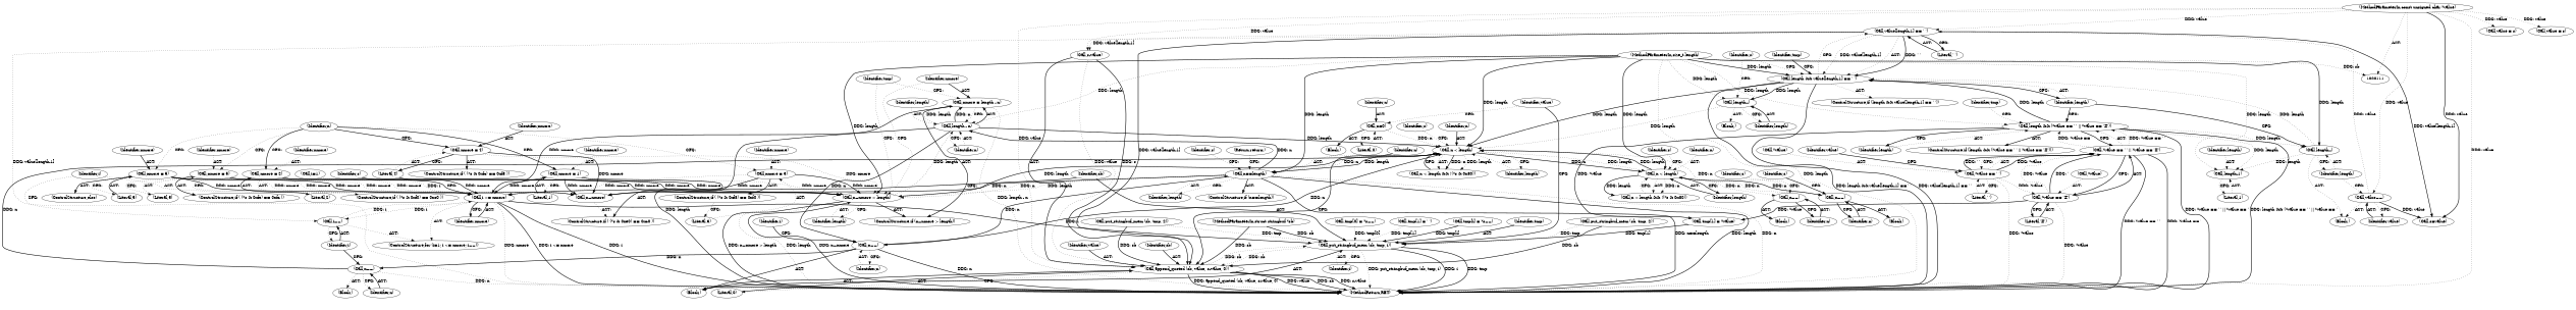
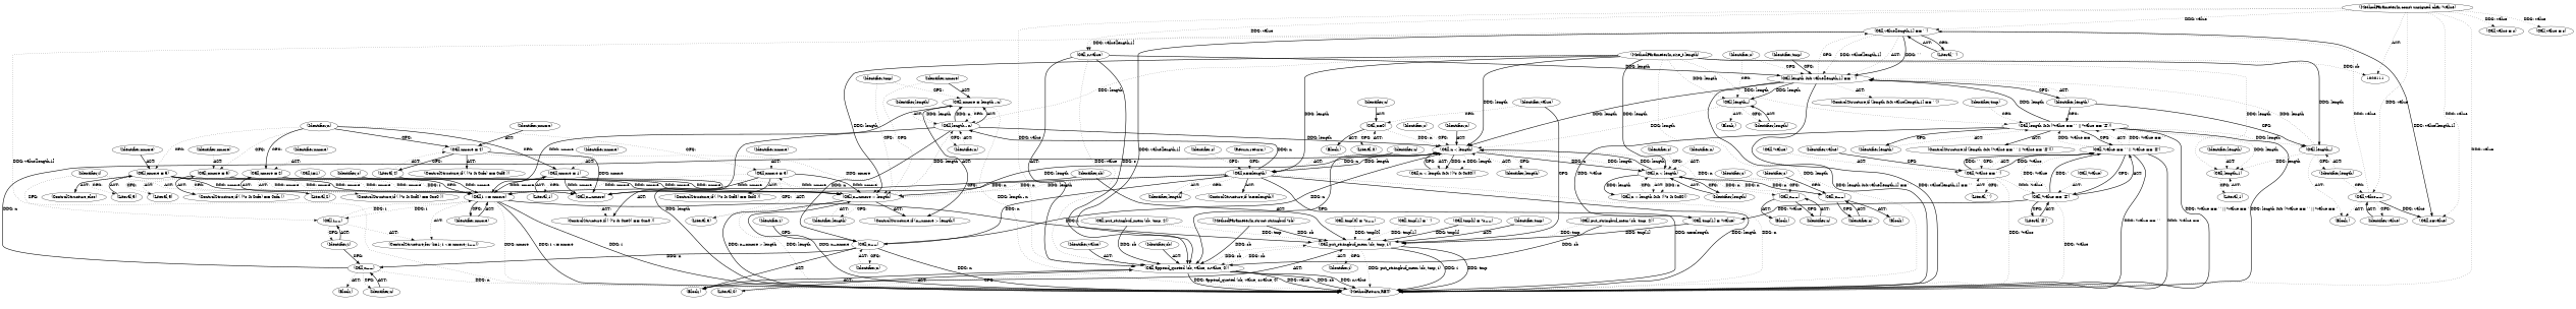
  digraph {
    edge [style=dotted]
    n1 [label="(Call,nmore = length - n)"]
    n2 [label="(Call,length - n)"]
    n3 [label="(Call,i <= nmore)"]
    n4 [label="(MethodReturn,RET)"]
    n5 [label="(ControlStructure,if (n+nmore > length))"]
    n6 [label="(Call,n < length)"]
    n7 [label="(Call,n++)"]
    n8 [label="(Identifier,n)"]
    n9 [label="(Call,i++)"]
    n10 [label="(Call,put_stringbuf_mem (sb, tmp, i))"]
    n11 [label="(Identifier,nmore)"]
    n12 [label="(ControlStructure,for (i=1; i <= nmore; i++))"]
    n13 [label="(Call,n==length)"]
    n14 [label="(Call,n < length)"]
    n15 [label="(Call,n < length && !(*s & 0x80))"]
    n16 [label="(Identifier,length)"]
    n17 [label="(Call,n++)"]
    n18 [label="(Block,)"]
    n19 [label="(Identifier,n)"]
    n20 [label="(Call,n+nmore > length)"]
    n21 [label="(Identifier,length)"]
    n22 [label="(Call,n+nmore)"]
    n23 [label="(Identifier,length)"]
    n24 [label="(ControlStructure,if (n==length))"]
    n25 [label="(ControlStructure,if ( (*s & 0xe0) == 0xc0 ))"]
    n26 [label="(Call,n++)"]
    n27 [label="(Call,n++)"]
    n28 [label="(Identifier,length)"]
    n29 [label="(Call,n < length && !(*s & 0x80))"]
    n30 [label="(Call,n=0)"]
    n31 [label="(Literal,0)"]
    n32 [label="(Block,)"]
    n33 [label="(Identifier,n)"]
    n34 [label="(Block,)"]
    n35 [label="(Block,)"]
    n36 [label="(Identifier,n)"]
    n37 [label="(Identifier,n)"]
    n38 [label="(Block,)"]
    n39 [label="(MethodParameterIn,size_t length)"]
    n40 [label="(Call,length--)"]
    n41 [label="(Call,length && value[length-1] == ' ')"]
    n42 [label="(Call,length-1)"]
    n43 [label="(Call,length && (*value == ' ' || *value == '#'))"]
    n44 [label="(Call,length--)"]
    1000111
    n46 [label="(Identifier,length)"]
    n47 [label="(Block,)"]
    n48 [label="(Call,value[length-1] == ' ')"]
    n49 [label="(ControlStructure,if (length && value[length-1] == ' '))"]
    n50 [label="(Identifier,length)"]
    n51 [label="(Literal,1)"]
    n52 [label="(Call,*value == ' ' || *value == '#')"]
    n53 [label="(Identifier,length)"]
    n54 [label="(ControlStructure,if (length && (*value == ' ' || *value == '#')))"]
    n55 [label="(Call,tmp[1] = *value)"]
    n56 [label="(Identifier,length)"]
    n57 [label="(Block,)"]
    n58 [label="(Call,append_quoted (sb, value, s-value, 0))"]
    n59 [label="(Literal,' ')"]
    n60 [label="(Call,s-value)"]
    n61 [label="(Call,s=value)"]
    n62 [label="(Call,*value == ' ')"]
    n63 [label="(Call,*value == '#')"]
    n64 [label="(Literal,' ')"]
    n65 [label="(Literal,'#')"]
    n66 [label="(Call,value++)"]
    n67 [label="(Literal,0)"]
    n68 [label="(Identifier,value)"]
    n69 [label="(MethodParameterIn,const unsigned char *value)"]
    n70 [label="(Call,value = s)"]
    n71 [label="(Call,value = s)"]
    n72 [label="(Call,nmore = 5)"]
    n73 [label="(ControlStructure,else)"]
    n74 [label="(Literal,5)"]
    n75 [label="(Call,nmore = 5)"]
    n76 [label="(Literal,5)"]
    n77 [label="(ControlStructure,if ( (*s & 0xfe) == 0xfc ))"]
    n78 [label="(Call,nmore = 4)"]
    n79 [label="(ControlStructure,if ( (*s & 0xfc) == 0xf8 ))"]
    n80 [label="(Literal,4)"]
    n81 [label="(Call,nmore = 2)"]
    n82 [label="(Literal,2)"]
    n83 [label="(ControlStructure,if ( (*s & 0xf0) == 0xe0 ))"]
    n84 [label="(Call,nmore = 1)"]
    n85 [label="(Literal,1)"]
    n86 [label="(Call,nmore = 3)"]
    n87 [label="(Literal,3)"]
    n88 [label="(ControlStructure,if ( (*s & 0xf8) == 0xf0 ))"]
    n89 [label="(Identifier,i)"]
    n90 [label="(Identifier,i)"]
    n91 [label="(Identifier,value)"]
    n92 [label="(Identifier,nmore)"]
    n93 [label="(Identifier,length)"]
    n94 [label="(Identifier,s)"]
    n95 [label="(Identifier,nmore)"]
    n96 [label="(Identifier,n)"]
    n97 [label="(Identifier,s)"]
    n98 [label="(Call,tmp[i] = *s++)"]
    n99 [label="(Identifier,s)"]
    n100 [label="(Call,i=1)"]
    n101 [label="(Identifier,sb)"]
    n102 [label="(Call,put_stringbuf_mem (sb, tmp, 2))"]
    n103 [label="(Identifier,n)"]
    n104 [label="(Identifier,nmore)"]
    n105 [label="(Identifier,n)"]
    n106 [label="(Identifier,tmp)"]
    n107 [label="(Identifier,s)"]
    n108 [label="(Call,tmp[0] = *s++)"]
    n109 [label="(Identifier,tmp)"]
    n110 [label="(Identifier,i)"]
    n111 [label="(Identifier,s)"]
    n112 [label="(Call,tmp[1] = ' ')"]
    n113 [label="(Return,return;)"]
    n114 [label="(Identifier,s)"]
    n115 [label="(Identifier,length)"]
    n116 [label="(Identifier,nmore)"]
    n117 [label="(Call,*value)"]
    n118 [label="(Identifier,n)"]
    n119 [label="(Identifier,nmore)"]
    n120 [label="(Identifier,n)"]
    n121 [label="(Identifier,value)"]
    n122 [label="(Identifier,nmore)"]
    n123 [label="(Identifier,sb)"]
    n124 [label="(Identifier,s)"]
    n125 [label="(Call,put_stringbuf_mem (sb, tmp, 2))"]
    n126 [label="(Identifier,i)"]
    n127 [label="(Call,*value)"]
    n128 [label="(Identifier,nmore)"]
    n129 [label="(MethodParameterIn,struct stringbuf *sb)"]
    n130 [label="(Identifier,tmp)"]
    n131 [label="(Identifier,tmp)"]
    n132 [label="(Identifier,value)"]
    n1 -> n2 [label="CFG: "]
    n1 -> n3 [label="DDG: nmore" style=bold]
    n1 -> n4 [label="DDG: length - n"]
    n1 -> n5 [label="AST: " style=bold]
    n2 -> n1 [label="AST: " style=bold]
    n2 -> n1 [label="DDG: length"]
    n2 -> n1 [label="DDG: n" style=bold]
    n2 -> n4 [label="DDG: length" style=bold]
    n2 -> n6 [label="DDG: length" style=bold]
    n2 -> n7 [label="DDG: n" style=bold]
    n2 -> n8 [label="CFG: "]
    n3 -> n4 [label="DDG: nmore"]
    n3 -> n4 [label="DDG: i <= nmore" style=bold]
    n3 -> n4 [label="DDG: i" style=bold]
    n3 -> n9 [label="DDG: i"]
    n3 -> n10 [label="DDG: i" style=bold]
    n3 -> n11 [label="CFG: " style=bold]
    n3 -> n12 [label="AST: "]
    n6 -> n13 [label="DDG: n"]
    n6 -> n13 [label="DDG: length" style=bold]
    n6 -> n14 [label="DDG: n" style=bold]
    n6 -> n14 [label="DDG: length"]
    n6 -> n15 [label="AST: "]
    n6 -> n15 [label="DDG: n" style=bold]
    n6 -> n15 [label="DDG: length"]
    n6 -> n16 [label="CFG: "]
    n7 -> n4 [label="DDG: n" style=bold]
    n7 -> n6 [label="DDG: n" style=bold]
    n7 -> n17 [label="DDG: n" style=bold]
    n7 -> n18 [label="AST: " style=bold]
    n7 -> n19 [label="CFG: "]
    n8 -> n2 [label="AST: "]
    n9 -> n3 [label="DDG: i"]
    n9 -> n12 [label="AST: "]
    n9 -> n89 [label="CFG: "]
    n10 -> n4 [label="DDG: tmp" style=bold]
    n10 -> n4 [label="DDG: put_stringbuf_mem (sb, tmp, i)"]
    n10 -> n4 [label="DDG: i" style=bold]
    n10 -> n18 [label="AST: " style=bold]
    n10 -> n58 [label="DDG: sb"]
    n10 -> n90 [label="CFG: "]
    n11 -> n3 [label="AST: " style=bold]
    n13 -> n2 [label="DDG: n" style=bold]
    n13 -> n4 [label="DDG: n==length" style=bold]
    n13 -> n4 [label="DDG: length" style=bold]
    n13 -> n4 [label="DDG: n"]
    n13 -> n7 [label="DDG: n" style=bold]
    n13 -> n20 [label="DDG: n"]
    n13 -> n20 [label="DDG: length"]
    n13 -> n22 [label="DDG: n" style=bold]
    n13 -> n23 [label="CFG: "]
    n13 -> n24 [label="AST: " style=bold]
    n14 -> n6 [label="DDG: length" style=bold]
    n14 -> n26 [label="DDG: n"]
    n14 -> n27 [label="DDG: n" style=bold]
    n14 -> n28 [label="CFG: " style=bold]
    n14 -> n29 [label="AST: "]
    n14 -> n29 [label="DDG: n"]
    n14 -> n29 [label="DDG: length" style=bold]
    n15 -> n6 [label="CFG: " style=bold]
    n16 -> n6 [label="AST: "]
    n17 -> n4 [label="DDG: n"]
    n17 -> n6 [label="DDG: n" style=bold]
    n17 -> n33 [label="CFG: "]
    n17 -> n34 [label="AST: "]
    n19 -> n7 [label="AST: "]
    n20 -> n2 [label="DDG: length"]
    n20 -> n4 [label="DDG: n+nmore > length" style=bold]
    n20 -> n4 [label="DDG: length"]
    n20 -> n4 [label="DDG: n+nmore" style=bold]
    n20 -> n5 [label="AST: " style=bold]
    n20 -> n6 [label="DDG: length" style=bold]
    n20 -> n21 [label="CFG: "]
    n21 -> n20 [label="AST: "]
    n22 -> n25 [label="AST: "]
    n23 -> n13 [label="AST: "]
    n26 -> n6 [label="DDG: n"]
    n26 -> n35 [label="AST: " style=bold]
    n26 -> n36 [label="CFG: " style=bold]
    n27 -> n14 [label="DDG: n"]
    n27 -> n37 [label="CFG: " style=bold]
    n27 -> n38 [label="AST: " style=bold]
    n28 -> n14 [label="AST: " style=bold]
    n29 -> n14 [label="CFG: "]
    n30 -> n6 [label="DDG: n"]
    n30 -> n31 [label="CFG: "]
    n30 -> n32 [label="AST: " style=bold]
    n31 -> n30 [label="AST: "]
    n33 -> n17 [label="AST: " style=bold]
    n36 -> n26 [label="AST: " style=bold]
    n37 -> n27 [label="AST: " style=bold]
    n39 -> n2 [label="DDG: length"]
    n39 -> n4 [label="DDG: length"]
    n39 -> n6 [label="DDG: length" style=bold]
    n39 -> n13 [label="DDG: length" style=bold]
    n39 -> n14 [label="DDG: length" style=bold]
    n39 -> n20 [label="DDG: length" style=bold]
    n39 -> n40 [label="DDG: length"]
-   n39 -> n41 [label="DDG: length" style=bold]
+   n60 -> n41 [label="DDG: length" style=bold]
    n39 -> n42 [label="DDG: length"]
    n39 -> n43 [label="DDG: length"]
    n39 -> n44 [label="DDG: length" style=bold]
    n39 -> 1000111 [label="DDG: sb"]
    n40 -> n6 [label="DDG: length"]
    n40 -> n46 [label="CFG: "]
    n40 -> n47 [label="AST: "]
    n41 -> n4 [label="DDG: length && value[length-1] == ' '" style=bold]
    n41 -> n4 [label="DDG: value[length-1] == ' '" style=bold]
    n41 -> n6 [label="DDG: length" style=bold]
    n41 -> n40 [label="DDG: length" style=bold]
    n41 -> n48 [label="CFG: "]
    n41 -> n49 [label="AST: "]
    n41 -> n50 [label="CFG: " style=bold]
    n42 -> n51 [label="CFG: "]
    n43 -> n4 [label="DDG: length && (*value == ' ' || *value == '" style=bold]
    n43 -> n4 [label="DDG: *value == ' ' || *value == '" style=bold]
    n43 -> n41 [label="DDG: length" style=bold]
    n43 -> n42 [label="DDG: length"]
    n43 -> n44 [label="DDG: length"]
    n43 -> n52 [label="CFG: " style=bold]
    n43 -> n53 [label="CFG: " style=bold]
    n43 -> n54 [label="AST: " style=bold]
    n43 -> n55 [label="DDG: *value" style=bold]
    n44 -> n41 [label="DDG: length"]
    n44 -> n42 [label="DDG: length"]
    n44 -> n56 [label="CFG: "]
    n44 -> n57 [label="AST: "]
    n46 -> n40 [label="AST: " style=bold]
    n48 -> n4 [label="DDG: value[length-1]"]
    n48 -> n41 [label="AST: "]
    n48 -> n41 [label="DDG: value[length-1]"]
    n48 -> n41 [label="DDG: ' '" style=bold]
    n48 -> n58 [label="DDG: value[length-1]" style=bold]
    n48 -> n59 [label="CFG: " style=bold]
    n48 -> n60 [label="DDG: value[length-1]"]
    n48 -> n61 [label="DDG: value[length-1]" style=bold]
    n50 -> n41 [label="AST: "]
    n50 -> n43 [label="CFG: " style=bold]
    n50 -> n44 [label="CFG: " style=bold]
    n51 -> n42 [label="AST: "]
    n52 -> n4 [label="DDG: *value == ' '" style=bold]
    n52 -> n4 [label="DDG: *value == '" style=bold]
    n52 -> n43 [label="AST: "]
    n52 -> n43 [label="DDG: *value == ' '"]
    n52 -> n43 [label="DDG: *value == '"]
    n52 -> n62 [label="CFG: "]
    n52 -> n63 [label="CFG: " style=bold]
    n53 -> n43 [label="AST: "]
    n55 -> n10 [label="DDG: tmp[1]" style=bold]
    n56 -> n44 [label="AST: "]
    n56 -> n66 [label="CFG: "]
    n58 -> n4 [label="DDG: append_quoted (sb, value, s-value, 0)" style=bold]
    n58 -> n4 [label="DDG: value" style=bold]
    n58 -> n4 [label="DDG: sb" style=bold]
    n58 -> n4 [label="DDG: s-value" style=bold]
    n58 -> n10 [label="DDG: sb"]
    n58 -> n18 [label="AST: " style=bold]
    n58 -> n67 [label="CFG: "]
    n59 -> n48 [label="AST: " style=bold]
    n60 -> n58 [label="AST: " style=bold]
    n60 -> n58 [label="DDG: value"]
    n60 -> n58 [label="DDG: s" style=bold]
    n62 -> n4 [label="DDG: *value"]
    n62 -> n52 [label="AST: "]
    n62 -> n52 [label="DDG: *value" style=bold]
    n62 -> n52 [label="DDG: ' '" style=bold]
    n62 -> n63 [label="DDG: *value"]
    n62 -> n64 [label="CFG: "]
    n63 -> n4 [label="DDG: *value"]
    n63 -> n52 [label="AST: " style=bold]
    n63 -> n52 [label="DDG: *value"]
    n63 -> n52 [label="DDG: '" style=bold]
    n63 -> n55 [label="DDG: *value" style=bold]
    n63 -> n65 [label="CFG: " style=bold]
    n64 -> n62 [label="AST: "]
    n65 -> n63 [label="AST: " style=bold]
    n66 -> n48 [label="DDG: value"]
    n66 -> n57 [label="AST: "]
    n66 -> n61 [label="DDG: value" style=bold]
    n66 -> n68 [label="CFG: "]
    n67 -> n58 [label="AST: " style=bold]
    n68 -> n66 [label="AST: " style=bold]
    n69 -> n4 [label="DDG: value"]
    n69 -> 1000111 [label="AST: "]
    n69 -> n48 [label="DDG: value"]
    n69 -> n58 [label="DDG: value"]
    n69 -> n60 [label="DDG: value"]
-   n69 -> n61 [label="DDG: value" style=bold]
+   n69 -> n61 [label="DDG: value"]
    n69 -> n66 [label="DDG: value"]
    n69 -> n70 [label="DDG: value"]
    n69 -> n71 [label="DDG: value"]
    n72 -> n3 [label="DDG: nmore" style=bold]
    n72 -> n20 [label="DDG: nmore" style=bold]
    n72 -> n22 [label="DDG: nmore" style=bold]
    n72 -> n73 [label="AST: " style=bold]
    n72 -> n74 [label="CFG: "]
    n74 -> n72 [label="AST: " style=bold]
    n75 -> n3 [label="DDG: nmore"]
    n75 -> n20 [label="DDG: nmore" style=bold]
    n75 -> n22 [label="DDG: nmore"]
    n75 -> n76 [label="CFG: "]
    n75 -> n77 [label="AST: " style=bold]
    n76 -> n75 [label="AST: "]
    n78 -> n20 [label="DDG: nmore"]
    n78 -> n22 [label="DDG: nmore" style=bold]
    n78 -> n79 [label="AST: " style=bold]
    n78 -> n80 [label="CFG: " style=bold]
    n80 -> n3 [label="DDG: nmore" style=bold]
    n80 -> n78 [label="AST: "]
    n81 -> n3 [label="DDG: nmore"]
    n81 -> n20 [label="DDG: nmore" style=bold]
    n81 -> n22 [label="DDG: nmore"]
    n81 -> n82 [label="CFG: "]
    n81 -> n83 [label="AST: "]
    n82 -> n81 [label="AST: " style=bold]
    n84 -> n3 [label="DDG: nmore" style=bold]
    n84 -> n20 [label="DDG: nmore"]
    n84 -> n22 [label="DDG: nmore" style=bold]
    n84 -> n25 [label="AST: " style=bold]
    n84 -> n85 [label="CFG: "]
    n85 -> n84 [label="AST: " style=bold]
    n86 -> n3 [label="DDG: nmore"]
    n86 -> n20 [label="DDG: nmore" style=bold]
    n86 -> n22 [label="DDG: nmore" style=bold]
-   n88 -> n87 [label="CFG: "]
+   n86 -> n87 [label="CFG: "]
    n86 -> n88 [label="AST: " style=bold]
    n87 -> n86 [label="AST: "]
    n89 -> n9 [label="AST: " style=bold]
    n89 -> n17 [label="CFG: " style=bold]
    n90 -> n10 [label="AST: "]
    n91 -> n58 [label="AST: " style=bold]
    n92 -> n1 [label="AST: " style=bold]
    n92 -> n20 [label="CFG: "]
    n93 -> n42 [label="AST: "]
    n94 -> n14 [label="CFG: "]
    n95 -> n86 [label="AST: "]
    n96 -> n30 [label="AST: " style=bold]
    n97 -> n6 [label="CFG: "]
    n98 -> n10 [label="DDG: tmp[i]" style=bold]
    n99 -> n40 [label="CFG: "]
    n99 -> n41 [label="CFG: "]
    n100 -> n3 [label="DDG: i"]
    n101 -> n3 [label="CFG: " style=bold]
    n101 -> n10 [label="AST: " style=bold]
    n102 -> n10 [label="DDG: tmp"]
    n102 -> n58 [label="DDG: sb" style=bold]
    n103 -> n13 [label="AST: "]
    n103 -> n58 [label="CFG: " style=bold]
    n104 -> n81 [label="AST: "]
    n105 -> n14 [label="AST: "]
    n106 -> n10 [label="AST: " style=bold]
    n107 -> n27 [label="CFG: " style=bold]
    n108 -> n10 [label="DDG: tmp[0]"]
    n109 -> n41 [label="CFG: " style=bold]
    n110 -> n7 [label="CFG: " style=bold]
    n111 -> n13 [label="CFG: "]
    n112 -> n10 [label="DDG: tmp[1]"]
    n113 -> n13 [label="CFG: "]
    n114 -> n3 [label="CFG: " style=bold]
    n115 -> n2 [label="AST: "]
    n116 -> n78 [label="AST: " style=bold]
    n117 -> n62 [label="AST: "]
    n118 -> n72 [label="CFG: "]
    n118 -> n75 [label="CFG: "]
    n118 -> n78 [label="CFG: " style=bold]
    n118 -> n81 [label="CFG: " style=bold]
    n118 -> n84 [label="CFG: " style=bold]
    n118 -> n86 [label="CFG: "]
    n119 -> n75 [label="AST: "]
    n120 -> n6 [label="AST: " style=bold]
    n121 -> n62 [label="CFG: " style=bold]
    n122 -> n72 [label="AST: " style=bold]
    n123 -> n58 [label="AST: " style=bold]
    n124 -> n26 [label="CFG: "]
    n125 -> n10 [label="DDG: tmp"]
    n125 -> n58 [label="DDG: sb" style=bold]
    n126 -> n3 [label="AST: "]
    n126 -> n9 [label="CFG: "]
    n127 -> n63 [label="AST: "]
    n128 -> n84 [label="AST: "]
    n129 -> n10 [label="DDG: sb" style=bold]
    n129 -> n58 [label="DDG: sb" style=bold]
    n130 -> n1 [label="CFG: "]
    n130 -> n20 [label="CFG: "]
    n131 -> n43 [label="CFG: "]
    n132 -> n10 [label="CFG: " style=bold]
    n132 -> n30 [label="CFG: "]
  }
